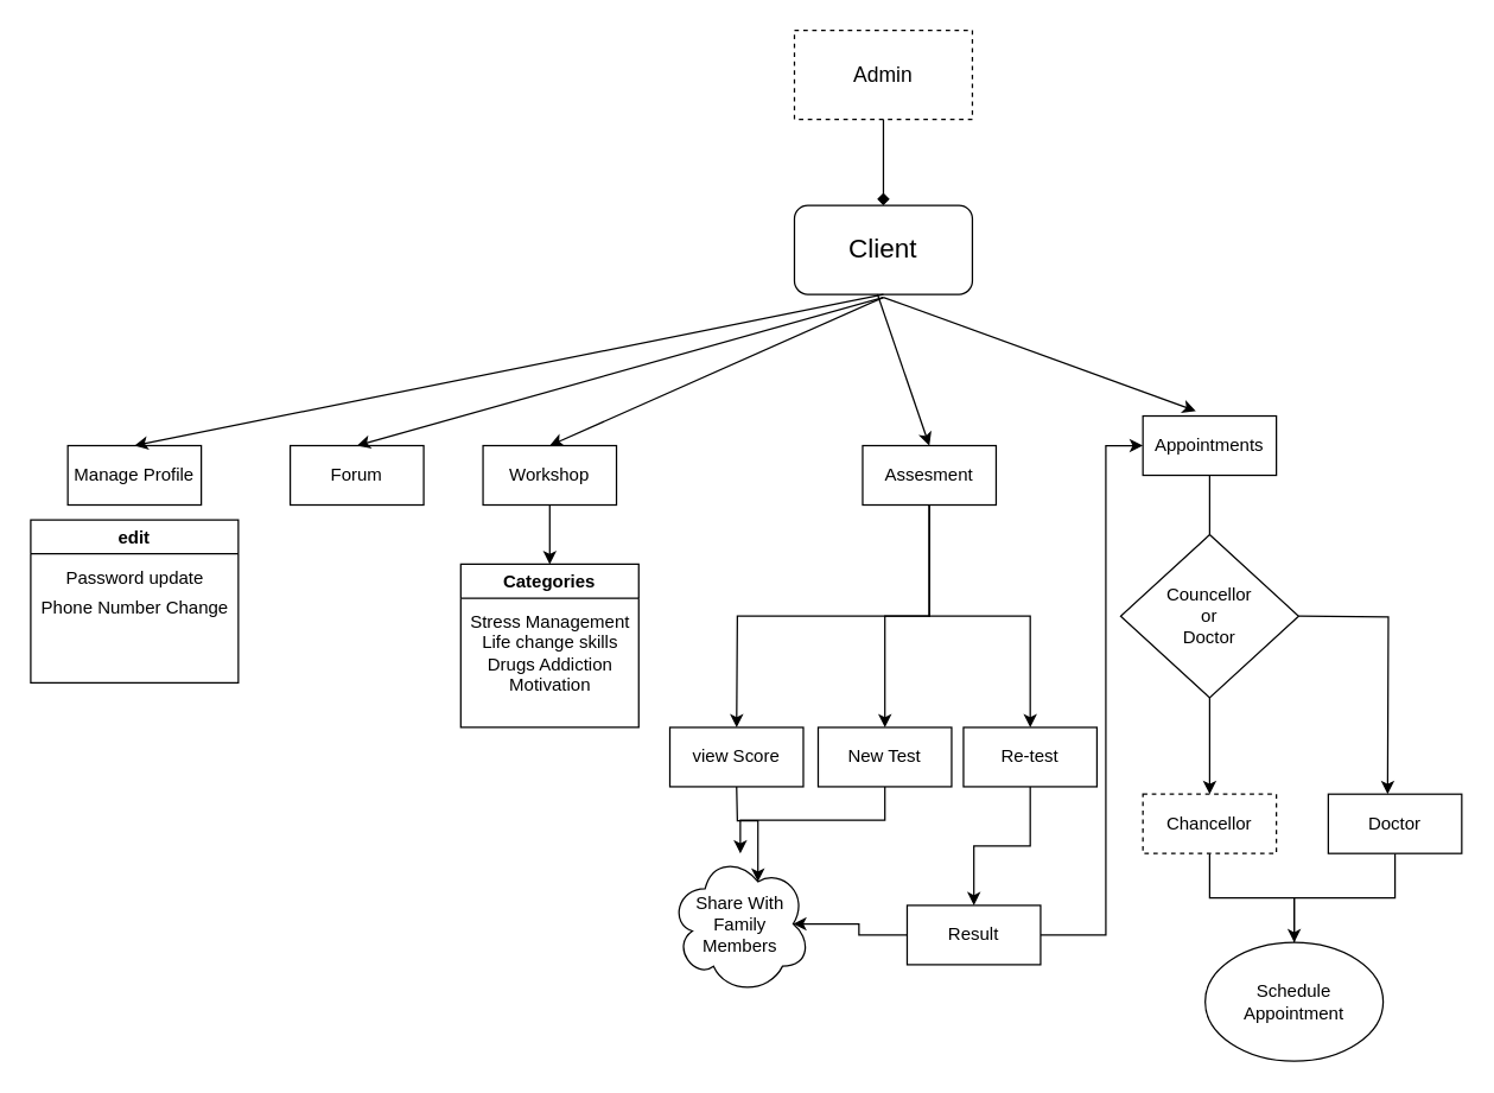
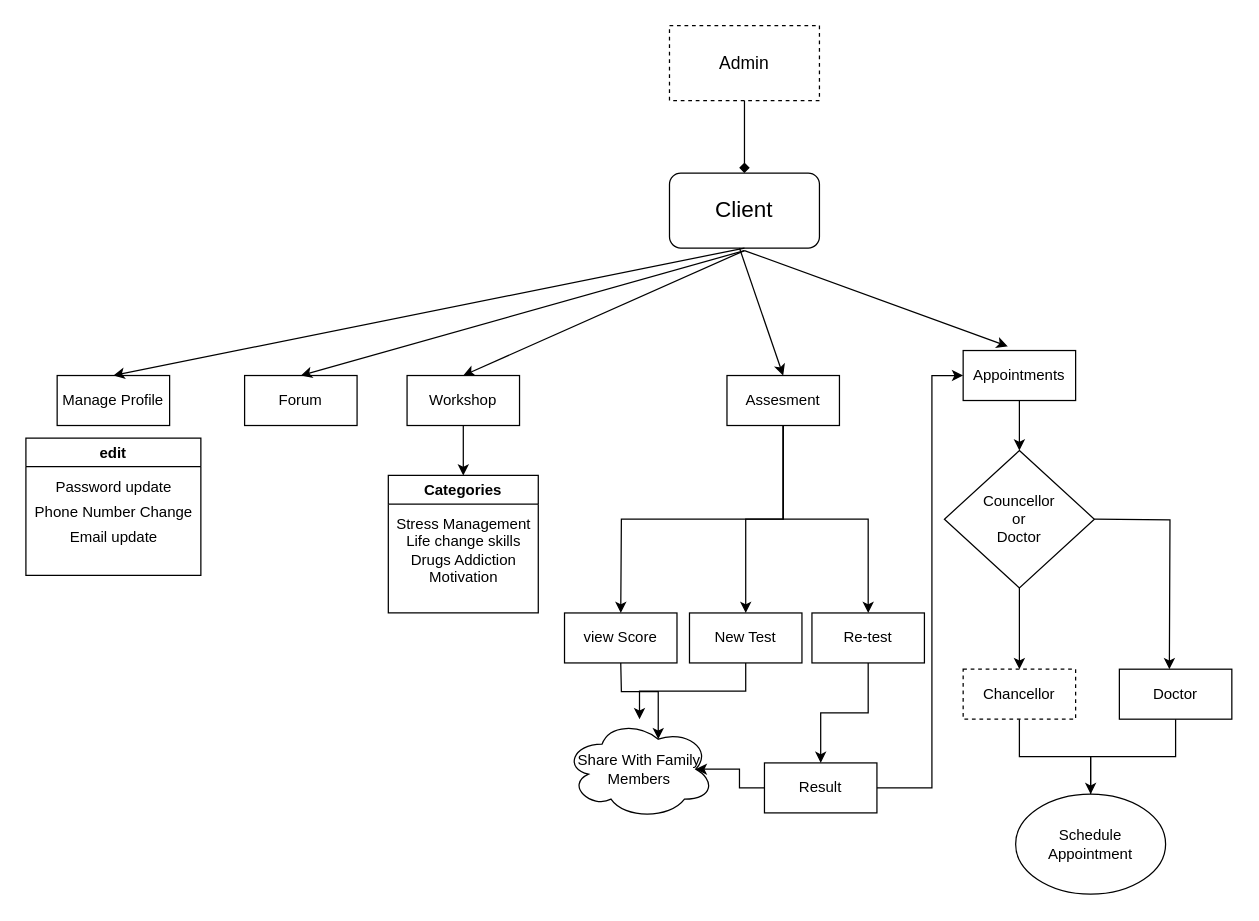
  <mxCell id="0" />
  <mxCell id="1" parent="0" />
  <mxCell id="2" value="&lt;font style=&quot;font-size: 14px&quot;&gt;Admin&lt;/font&gt;" style="rounded=0;whiteSpace=wrap;html=1;dashed=1;" parent="1" vertex="1"><mxGeometry x="535" y="20" width="120" height="60" as="geometry" /></mxCell>
  <mxCell id="3" value="&lt;font style=&quot;font-size: 18px&quot;&gt;Client&lt;/font&gt;" style="rounded=1;whiteSpace=wrap;html=1;" parent="1" vertex="1"><mxGeometry x="535" y="138" width="120" height="60" as="geometry" /></mxCell>
  <mxCell id="4" value="" style="endArrow=diamond;html=1;exitX=0.5;exitY=1;exitDx=0;exitDy=0;entryX=0.5;entryY=0;entryDx=0;entryDy=0;" parent="1" source="2" target="3" edge="1"><mxGeometry width="50" height="50" relative="1" as="geometry"><mxPoint x="945" y="150" as="sourcePoint" /><mxPoint x="995" y="100" as="targetPoint" /></mxGeometry></mxCell>
  <mxCell id="5" style="edgeStyle=orthogonalEdgeStyle;rounded=0;orthogonalLoop=1;jettySize=auto;html=1;exitX=0.5;exitY=1;exitDx=0;exitDy=0;entryX=0.5;entryY=0;entryDx=0;entryDy=0;" parent="1" source="8" edge="1"><mxGeometry relative="1" as="geometry"><mxPoint x="496" y="490" as="targetPoint" /></mxGeometry></mxCell>
  <mxCell id="6" style="edgeStyle=orthogonalEdgeStyle;rounded=0;orthogonalLoop=1;jettySize=auto;html=1;exitX=0.5;exitY=1;exitDx=0;exitDy=0;entryX=0.5;entryY=0;entryDx=0;entryDy=0;" parent="1" source="8" target="31" edge="1"><mxGeometry relative="1" as="geometry" /></mxCell>
  <mxCell id="7" style="edgeStyle=orthogonalEdgeStyle;rounded=0;orthogonalLoop=1;jettySize=auto;html=1;exitX=0.5;exitY=1;exitDx=0;exitDy=0;entryX=0.5;entryY=0;entryDx=0;entryDy=0;" parent="1" source="8" target="29" edge="1"><mxGeometry relative="1" as="geometry" /></mxCell>
  <mxCell id="8" value="Assesment" style="rounded=0;whiteSpace=wrap;html=1;" parent="1" vertex="1"><mxGeometry x="581" y="300" width="90" height="40" as="geometry" /></mxCell>
  <mxCell id="9" style="edgeStyle=orthogonalEdgeStyle;rounded=0;orthogonalLoop=1;jettySize=auto;html=1;exitX=0.5;exitY=1;exitDx=0;exitDy=0;entryX=0.5;entryY=0;entryDx=0;entryDy=0;" parent="1" source="10" target="42" edge="1"><mxGeometry relative="1" as="geometry" /></mxCell>
  <mxCell id="10" value="Workshop" style="rounded=0;whiteSpace=wrap;html=1;" parent="1" vertex="1"><mxGeometry x="325" y="300" width="90" height="40" as="geometry" /></mxCell>
  <mxCell id="11" value="Manage Profile" style="rounded=0;whiteSpace=wrap;html=1;" parent="1" vertex="1"><mxGeometry x="45" y="300" width="90" height="40" as="geometry" /></mxCell>
- <mxCell id="12" style="edgeStyle=orthogonalEdgeStyle;rounded=0;orthogonalLoop=1;jettySize=auto;html=1;exitX=0.5;exitY=1;exitDx=0;exitDy=0;entryX=0.5;entryY=0;entryDx=0;entryDy=0;endArrow=none;" parent="1" source="13" target="24" edge="1"><mxGeometry relative="1" as="geometry"><mxPoint x="955" y="380" as="targetPoint" /></mxGeometry></mxCell>
+ <mxCell id="12" style="edgeStyle=orthogonalEdgeStyle;rounded=0;orthogonalLoop=1;jettySize=auto;html=1;exitX=0.5;exitY=1;exitDx=0;exitDy=0;entryX=0.5;entryY=0;entryDx=0;entryDy=0;" parent="1" source="13" target="24" edge="1"><mxGeometry relative="1" as="geometry"><mxPoint x="955" y="380" as="targetPoint" /></mxGeometry></mxCell>
  <mxCell id="13" value="Appointments" style="rounded=0;whiteSpace=wrap;html=1;" parent="1" vertex="1"><mxGeometry x="770" y="280" width="90" height="40" as="geometry" /></mxCell>
  <mxCell id="14" value="" style="endArrow=classic;html=1;exitX=0.5;exitY=1;exitDx=0;exitDy=0;entryX=0.5;entryY=0;entryDx=0;entryDy=0;" parent="1" source="3" target="11" edge="1"><mxGeometry width="50" height="50" relative="1" as="geometry"><mxPoint x="805" y="180" as="sourcePoint" /><mxPoint x="855" y="130" as="targetPoint" /></mxGeometry></mxCell>
  <mxCell id="15" value="" style="endArrow=classic;html=1;exitX=0.5;exitY=1;exitDx=0;exitDy=0;entryX=0.5;entryY=0;entryDx=0;entryDy=0;" parent="1" target="8" edge="1"><mxGeometry width="50" height="50" relative="1" as="geometry"><mxPoint x="591" y="198" as="sourcePoint" /><mxPoint x="405" y="260" as="targetPoint" /></mxGeometry></mxCell>
  <mxCell id="16" value="" style="endArrow=classic;html=1;entryX=0.5;entryY=0;entryDx=0;entryDy=0;" parent="1" target="10" edge="1"><mxGeometry width="50" height="50" relative="1" as="geometry"><mxPoint x="595" y="200" as="sourcePoint" /><mxPoint x="429" y="280" as="targetPoint" /></mxGeometry></mxCell>
  <mxCell id="17" value="" style="endArrow=classic;html=1;entryX=0.397;entryY=-0.082;entryDx=0;entryDy=0;entryPerimeter=0;" parent="1" target="13" edge="1"><mxGeometry width="50" height="50" relative="1" as="geometry"><mxPoint x="595" y="200" as="sourcePoint" /><mxPoint x="439" y="290" as="targetPoint" /></mxGeometry></mxCell>
  <mxCell id="18" style="edgeStyle=orthogonalEdgeStyle;rounded=0;orthogonalLoop=1;jettySize=auto;html=1;exitX=0.5;exitY=1;exitDx=0;exitDy=0;entryX=0.625;entryY=0.2;entryDx=0;entryDy=0;entryPerimeter=0;" parent="1" target="35" edge="1"><mxGeometry relative="1" as="geometry"><mxPoint x="496" y="530" as="sourcePoint" /></mxGeometry></mxCell>
  <mxCell id="19" value="view Score" style="rounded=0;whiteSpace=wrap;html=1;" parent="1" vertex="1"><mxGeometry x="451" y="490" width="90" height="40" as="geometry" /></mxCell>
  <mxCell id="20" style="edgeStyle=orthogonalEdgeStyle;rounded=0;orthogonalLoop=1;jettySize=auto;html=1;exitX=0.5;exitY=1;exitDx=0;exitDy=0;endArrow=none;" parent="1" source="21" target="27" edge="1"><mxGeometry relative="1" as="geometry" /></mxCell>
  <mxCell id="21" value="Chancellor" style="rounded=0;whiteSpace=wrap;html=1;dashed=1;" parent="1" vertex="1"><mxGeometry x="770" y="535" width="90" height="40" as="geometry" /></mxCell>
  <mxCell id="22" style="edgeStyle=orthogonalEdgeStyle;rounded=0;orthogonalLoop=1;jettySize=auto;html=1;exitX=0.5;exitY=1;exitDx=0;exitDy=0;entryX=0.5;entryY=0;entryDx=0;entryDy=0;" parent="1" source="24" target="21" edge="1"><mxGeometry relative="1" as="geometry"><mxPoint x="955" y="490" as="sourcePoint" /></mxGeometry></mxCell>
  <mxCell id="23" style="edgeStyle=orthogonalEdgeStyle;rounded=0;orthogonalLoop=1;jettySize=auto;html=1;exitX=1;exitY=0.5;exitDx=0;exitDy=0;entryX=0.5;entryY=0;entryDx=0;entryDy=0;" parent="1" edge="1"><mxGeometry relative="1" as="geometry"><mxPoint x="875" y="415" as="sourcePoint" /><mxPoint x="935" y="535" as="targetPoint" /></mxGeometry></mxCell>
  <mxCell id="24" value="Councellor&lt;br&gt;or&lt;br&gt;Doctor" style="rhombus;whiteSpace=wrap;html=1;" parent="1" vertex="1"><mxGeometry x="755" y="360" width="120" height="110" as="geometry" /></mxCell>
  <mxCell id="25" style="edgeStyle=orthogonalEdgeStyle;rounded=0;orthogonalLoop=1;jettySize=auto;html=1;exitX=0.5;exitY=1;exitDx=0;exitDy=0;entryX=0.5;entryY=0;entryDx=0;entryDy=0;" parent="1" source="26" target="27" edge="1"><mxGeometry relative="1" as="geometry" /></mxCell>
  <mxCell id="26" value="Doctor" style="rounded=0;whiteSpace=wrap;html=1;" parent="1" vertex="1"><mxGeometry x="895" y="535" width="90" height="40" as="geometry" /></mxCell>
  <mxCell id="27" value="Schedule Appointment" style="ellipse;whiteSpace=wrap;html=1;" parent="1" vertex="1"><mxGeometry x="812" y="635" width="120" height="80" as="geometry" /></mxCell>
  <mxCell id="28" style="edgeStyle=orthogonalEdgeStyle;rounded=0;orthogonalLoop=1;jettySize=auto;html=1;exitX=0.5;exitY=1;exitDx=0;exitDy=0;entryX=0.5;entryY=0;entryDx=0;entryDy=0;" parent="1" source="29" target="34" edge="1"><mxGeometry relative="1" as="geometry" /></mxCell>
  <mxCell id="29" value="Re-test" style="rounded=0;whiteSpace=wrap;html=1;" parent="1" vertex="1"><mxGeometry x="649" y="490" width="90" height="40" as="geometry" /></mxCell>
  <mxCell id="30" style="edgeStyle=orthogonalEdgeStyle;rounded=0;orthogonalLoop=1;jettySize=auto;html=1;exitX=0.5;exitY=1;exitDx=0;exitDy=0;" parent="1" source="31" target="35" edge="1"><mxGeometry relative="1" as="geometry" /></mxCell>
  <mxCell id="31" value="New Test" style="rounded=0;whiteSpace=wrap;html=1;" parent="1" vertex="1"><mxGeometry x="551" y="490" width="90" height="40" as="geometry" /></mxCell>
  <mxCell id="32" style="edgeStyle=orthogonalEdgeStyle;rounded=0;orthogonalLoop=1;jettySize=auto;html=1;exitX=0;exitY=0.5;exitDx=0;exitDy=0;entryX=0.875;entryY=0.5;entryDx=0;entryDy=0;entryPerimeter=0;" parent="1" source="34" target="35" edge="1"><mxGeometry relative="1" as="geometry" /></mxCell>
  <mxCell id="33" style="edgeStyle=orthogonalEdgeStyle;rounded=0;orthogonalLoop=1;jettySize=auto;html=1;exitX=1;exitY=0.5;exitDx=0;exitDy=0;entryX=0;entryY=0.5;entryDx=0;entryDy=0;" parent="1" source="34" target="13" edge="1"><mxGeometry relative="1" as="geometry"><Array as="points"><mxPoint x="745" y="630" /><mxPoint x="745" y="300" /></Array></mxGeometry></mxCell>
  <mxCell id="34" value="Result" style="rounded=0;whiteSpace=wrap;html=1;" parent="1" vertex="1"><mxGeometry x="611" y="610" width="90" height="40" as="geometry" /></mxCell>
- <mxCell id="35" value="Share With Family&lt;br&gt;Members" style="ellipse;shape=cloud;whiteSpace=wrap;html=1;" parent="1" vertex="1"><mxGeometry x="451" y="575" width="95" height="95" as="geometry" /></mxCell>
+ <mxCell id="35" value="Share With Family&lt;br&gt;Members" style="ellipse;shape=cloud;whiteSpace=wrap;html=1;" parent="1" vertex="1"><mxGeometry x="451" y="575" width="120" height="80" as="geometry" /></mxCell>
  <mxCell id="36" value="Forum" style="rounded=0;whiteSpace=wrap;html=1;" parent="1" vertex="1"><mxGeometry x="195" y="300" width="90" height="40" as="geometry" /></mxCell>
  <mxCell id="37" value="" style="endArrow=classic;html=1;entryX=0.5;entryY=0;entryDx=0;entryDy=0;" parent="1" target="36" edge="1"><mxGeometry width="50" height="50" relative="1" as="geometry"><mxPoint x="595" y="200" as="sourcePoint" /><mxPoint x="455" y="320" as="targetPoint" /></mxGeometry></mxCell>
  <mxCell id="38" value="edit" style="swimlane;" parent="1" vertex="1"><mxGeometry x="20" y="350" width="140" height="110" as="geometry"><mxRectangle x="-515" y="450" width="50" height="23" as="alternateBounds" /></mxGeometry></mxCell>
  <mxCell id="39" value="Password update" style="text;html=1;align=center;verticalAlign=middle;resizable=0;points=[];autosize=1;" parent="38" vertex="1"><mxGeometry x="15" y="30" width="110" height="20" as="geometry" /></mxCell>
  <mxCell id="40" value="Phone Number Change" style="text;html=1;align=center;verticalAlign=middle;resizable=0;points=[];autosize=1;" parent="38" vertex="1"><mxGeometry y="50" width="140" height="20" as="geometry" /></mxCell>
+ <mxCell id="41" value="Email update" style="text;html=1;align=center;verticalAlign=middle;resizable=0;points=[];autosize=1;" parent="38" vertex="1"><mxGeometry x="25" y="70" width="90" height="20" as="geometry" /></mxCell>
  <mxCell id="42" value="Categories" style="swimlane;" parent="1" vertex="1"><mxGeometry x="310" y="380" width="120" height="110" as="geometry" /></mxCell>
  <mxCell id="43" value="Stress Management&lt;br&gt;Life change skills&lt;br&gt;Drugs Addiction&lt;br&gt;Motivation" style="text;html=1;align=center;verticalAlign=middle;resizable=0;points=[];autosize=1;" parent="1" vertex="1"><mxGeometry x="310" y="410" width="120" height="60" as="geometry" /></mxCell>
